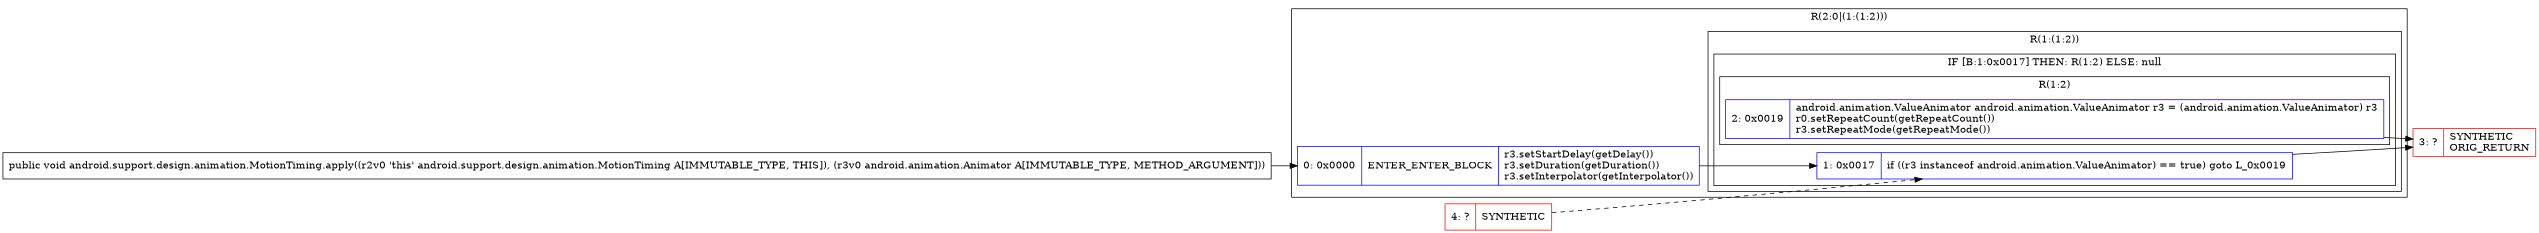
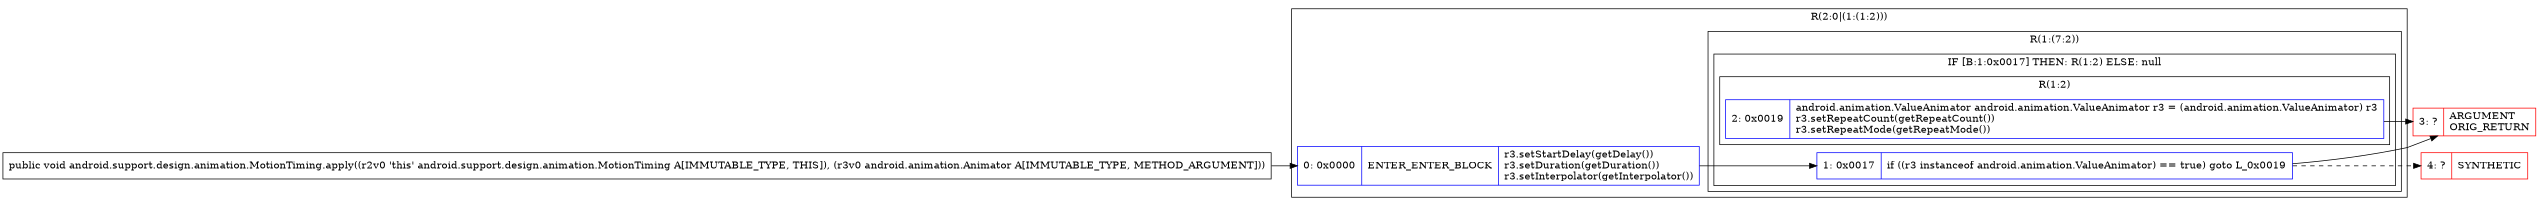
  digraph {
    rankdir=LR
    node [color=blue shape=record]
-   n1 [label="{2\:\ 0x0019|android.animation.ValueAnimator android.animation.ValueAnimator r3 = (android.animation.ValueAnimator) r3\lr0.setRepeatCount(getRepeatCount())\lr3.setRepeatMode(getRepeatMode())\l}"]
+   n1 [label="{2\:\ 0x0019|android.animation.ValueAnimator android.animation.ValueAnimator r3 = (android.animation.ValueAnimator) r3\lr3.setRepeatCount(getRepeatCount())\lr3.setRepeatMode(getRepeatMode())\l}"]
    n2 [label="{1\:\ 0x0017|if ((r3 instanceof android.animation.ValueAnimator) == true) goto L_0x0019\l}"]
    n3 [label="{0\:\ 0x0000|ENTER_ENTER_BLOCK\l|r3.setStartDelay(getDelay())\lr3.setDuration(getDuration())\lr3.setInterpolator(getInterpolator())\l}"]
-   n4 [color=red label="{3\:\ ?|SYNTHETIC\lORIG_RETURN\l}"]
+   n4 [color=red label="{3\:\ ?|ARGUMENT\lORIG_RETURN\l}"]
    n5 [color=red label="{4\:\ ?|SYNTHETIC\l}"]
    n6 [label="{public void android.support.design.animation.MotionTiming.apply((r2v0 'this' android.support.design.animation.MotionTiming A[IMMUTABLE_TYPE, THIS]), (r3v0 android.animation.Animator A[IMMUTABLE_TYPE, METHOD_ARGUMENT])) }" color=""]
    subgraph cluster_1 {
      label="R(2:0|(1:(1:2)))"
      n3
      subgraph cluster_2 {
-       label="R(1:(1:2))"
+       label="R(1:(7:2))"
        subgraph cluster_3 {
          label="IF [B:1:0x0017] THEN: R(1:2) ELSE: null"
          n2
          subgraph cluster_4 {
            label="R(1:2)"
            n1
          }
        }
      }
    }
    n1 -> n4
    n2 -> n4
-   n5 -> n2 [style=dashed]
+   n2 -> n5 [style=dashed]
    n3 -> n2
    n6 -> n3
  }
